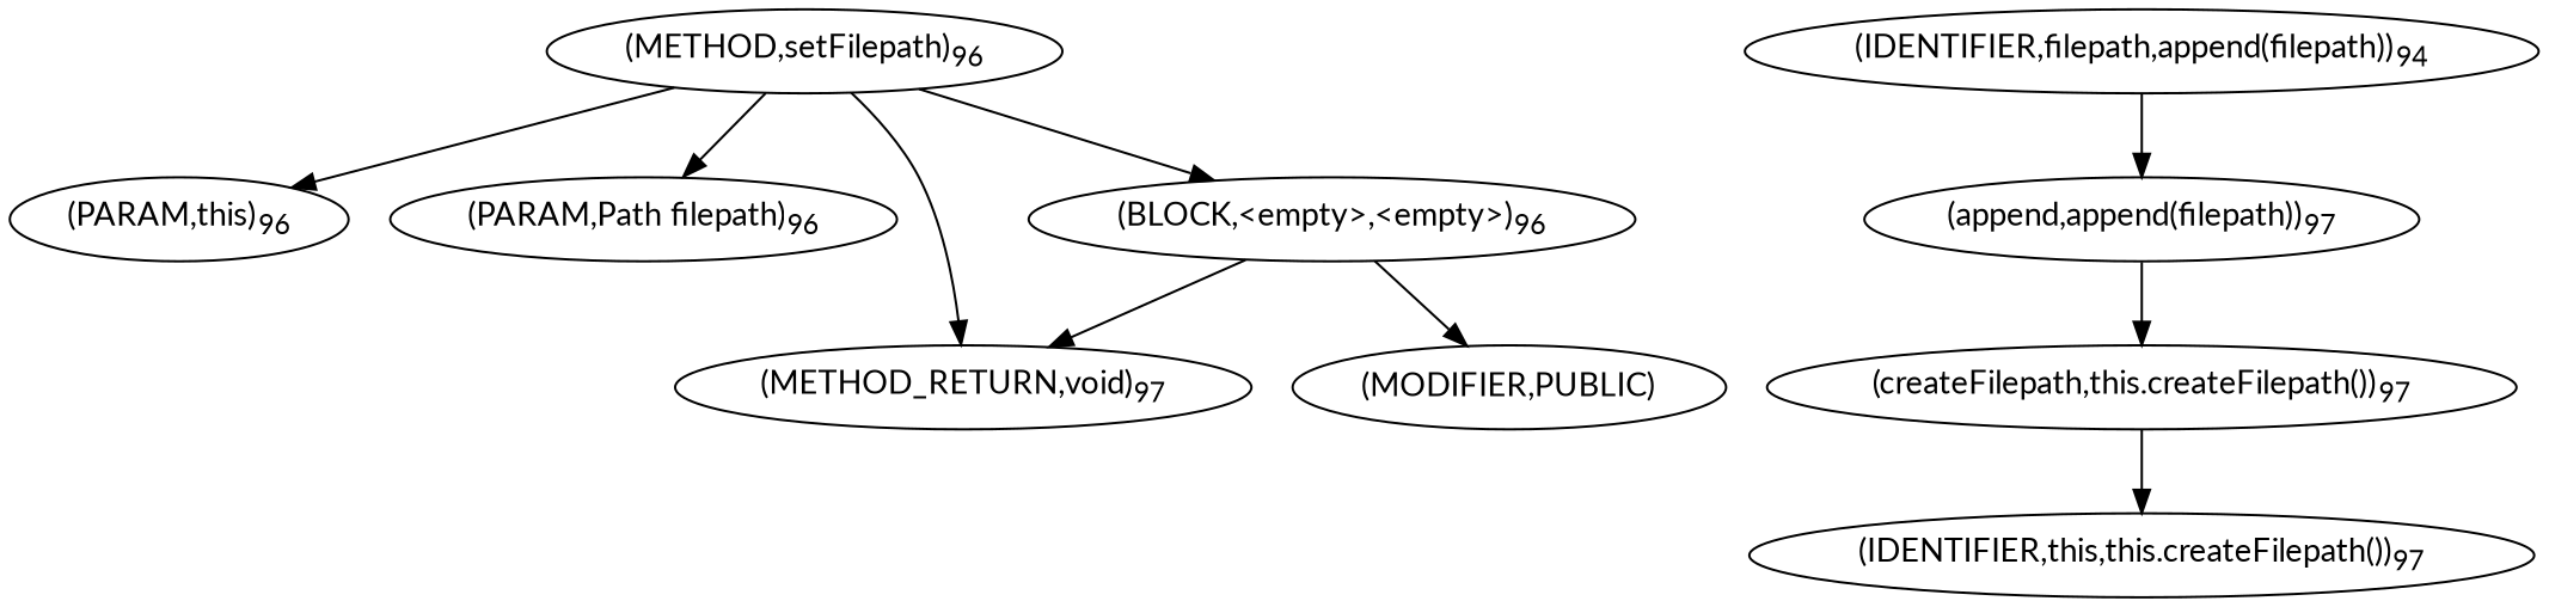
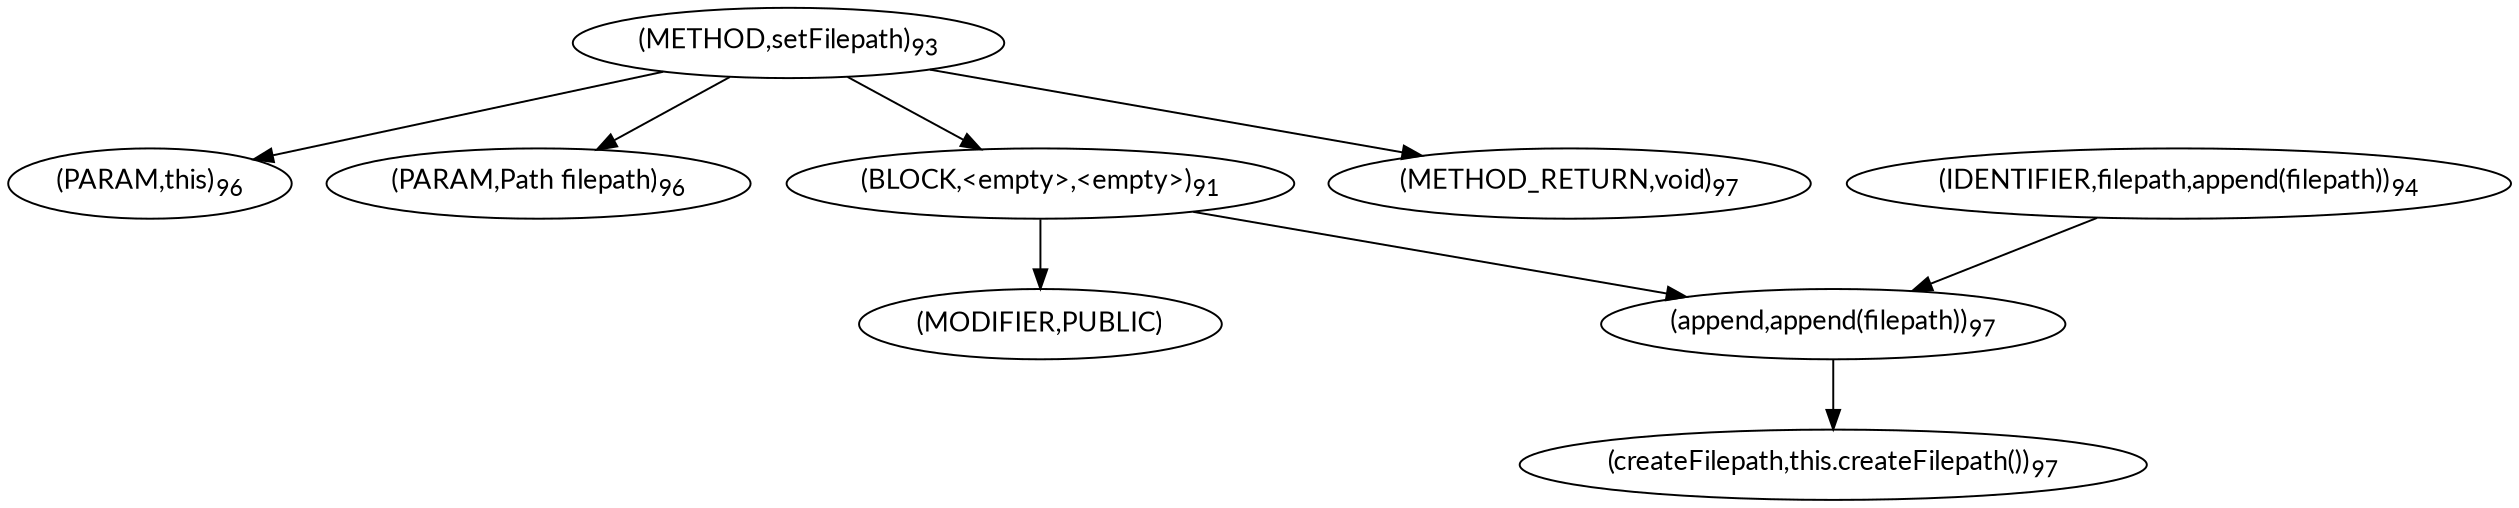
  digraph {
    fontname=Lato
    node [fontname=Lato]
    edge [fontname=Lato]
-   n1 [label=<(METHOD,setFilepath)<SUB>96</SUB>>]
+   n1 [label=<(METHOD,setFilepath)<SUB>93</SUB>>]
    n2 [label=<(PARAM,this)<SUB>96</SUB>>]
    n3 [label=<(PARAM,Path filepath)<SUB>96</SUB>>]
-   n4 [label=<(BLOCK,&lt;empty&gt;,&lt;empty&gt;)<SUB>96</SUB>>]
+   n4 [label=<(BLOCK,&lt;empty&gt;,&lt;empty&gt;)<SUB>91</SUB>>]
    n5 [label=<(METHOD_RETURN,void)<SUB>97</SUB>>]
    n6 [label=<(MODIFIER,PUBLIC)>]
    n7 [label=<(append,append(filepath))<SUB>97</SUB>>]
    n8 [label=<(createFilepath,this.createFilepath())<SUB>97</SUB>>]
-   n9 [label=<(IDENTIFIER,this,this.createFilepath())<SUB>97</SUB>>]
    n10 [label=<(IDENTIFIER,filepath,append(filepath))<SUB>94</SUB>>]
    n1 -> n2
    n1 -> n3
    n1 -> n4
    n1 -> n5
    n4 -> n6
-   n4 -> n5
+   n4 -> n7
    n7 -> n8
-   n8 -> n9
    n10 -> n7
  }
